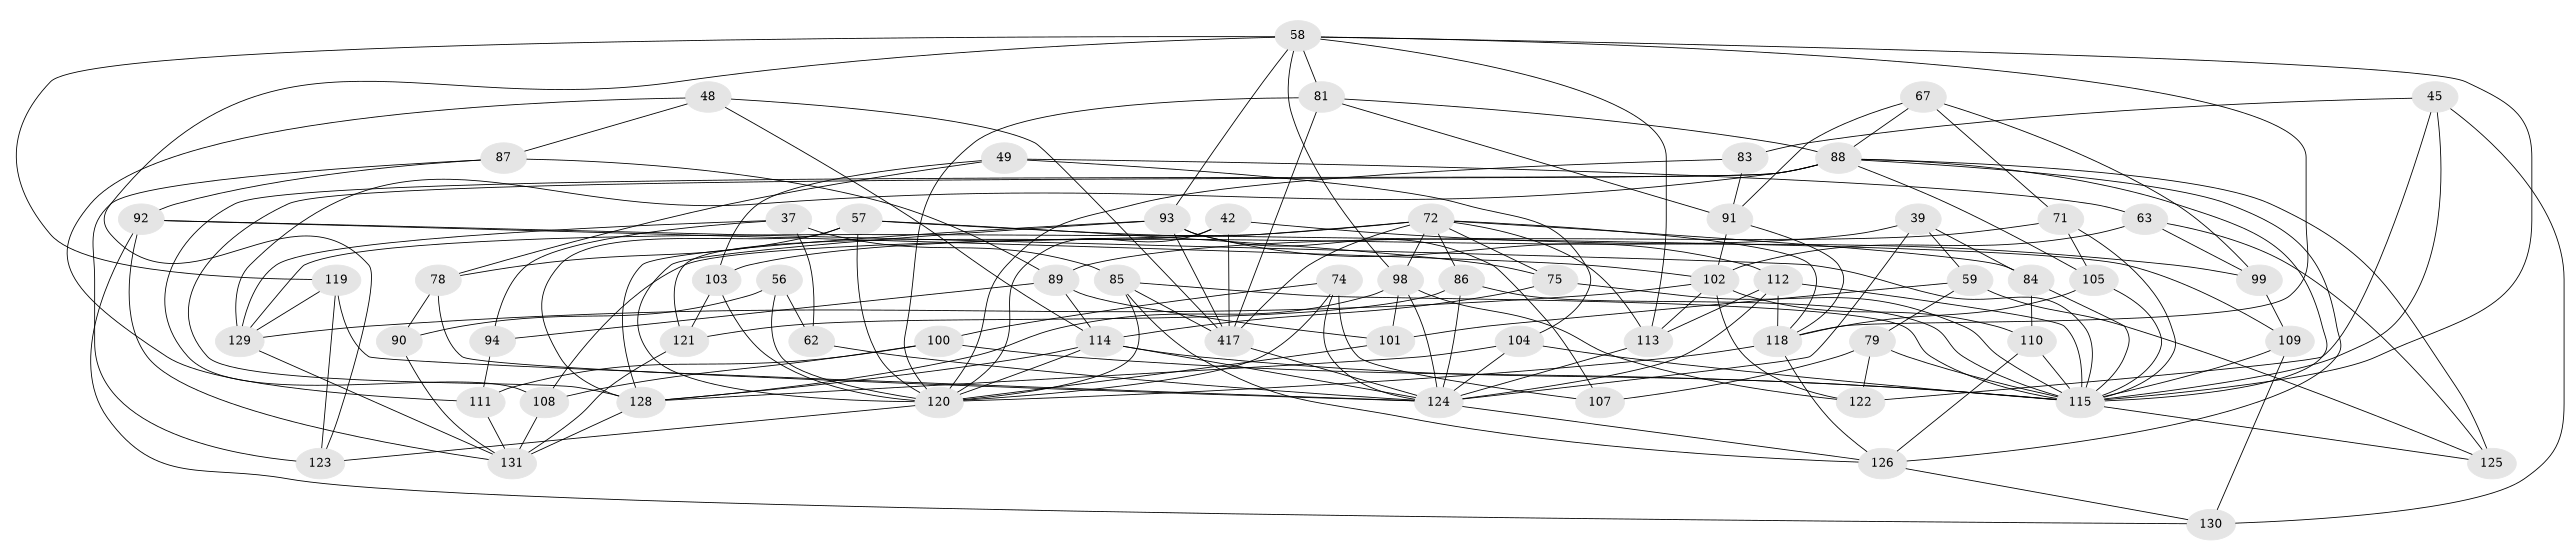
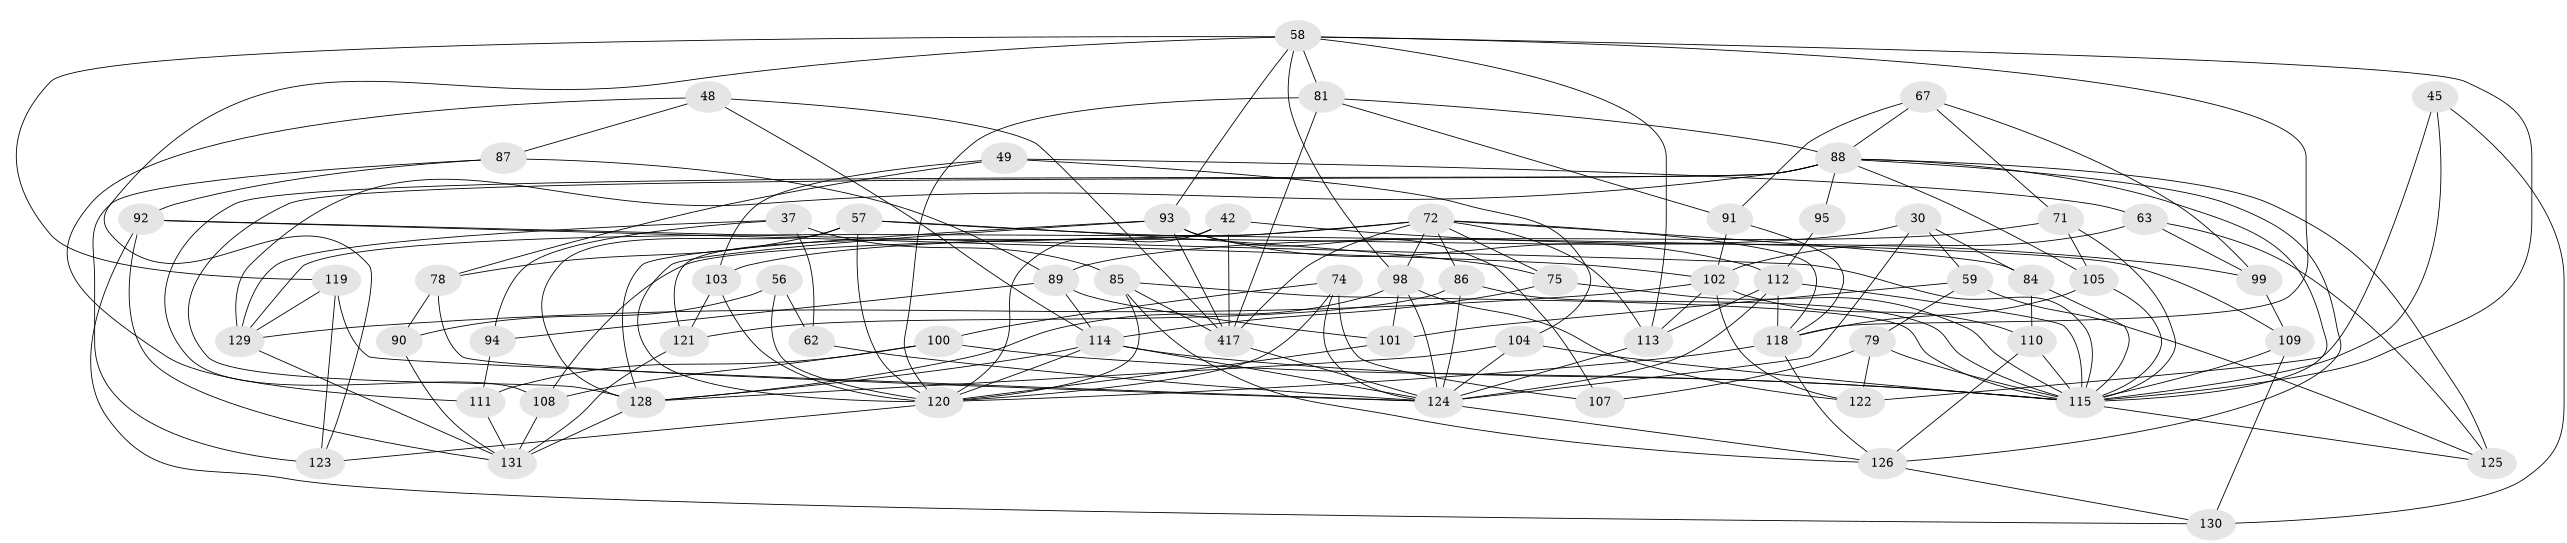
  graph {
    node [color=gray90 style=filled]
    62 [super="+41"]
    124 [super="+97+33"]
    88 [super="+9+68+53"]
    129 [super="+54"]
    115 [super="+1+70+35+36+44+106"]
    128 [super="+127"]
    125
    105
    108
    126 [super="+38+43"]
+   95
    37
    85 [super="+47"]
    94
    n15 [label=417 super="+34"]
    120 [super="+5+65+116+15"]
    111
    131 [super="+73"]
-   39
+   39 [label=30]
    59
    84
    103
    79
    101
    110
    121
    42
    99
    109 [super="+76"]
    123 [super="+60"]
    45
-   83
    122
    130
    91 [super="+55"]
    48
    87
    114 [super="+17+82"]
    89 [super="+25"]
    92
    49
    63
    78
    104 [super="+46"]
    102 [super="+10+80"]
    90
    56
    57 [super="+18"]
    75
    58 [super="+24+26"]
    81 [super="+64"]
    93 [super="+51"]
    98 [super="+8"]
    113 [super="+16"]
    118 [super="+69"]
    119 [super="+23"]
    107
    112 [super="+13+32"]
    67
    71
    72 [super="+6+21+50"]
    86
    74
    100
    62 -- 124
    124 -- 126
    88 -- 129
    88 -- 115
    88 -- 128 [weight=2]
    88 -- 125
    88 -- 105
    88 -- 108
    88 -- 126 [weight=2]
+   88 -- 95 [weight=2]
    129 -- 131
    115 -- 125
    128 -- 131 [weight=2]
    105 -- 115
    105 -- 118
    108 -- 131
    126 -- 130
+   95 -- 112 [weight=2]
    37 -- 62
    37 -- 129
    37 -- 85
    37 -- 94
    85 -- 115 [weight=2]
    85 -- 126
    85 -- n15
    85 -- 120
    94 -- 111
    n15 -- 124 [weight=2]
    120 -- 123 [weight=2]
    111 -- 131
    39 -- 124
    39 -- 59
    39 -- 84
    39 -- 103
    59 -- 125
    59 -- 79
    59 -- 101
    84 -- 115
    84 -- 110
    103 -- 120
    103 -- 121
    79 -- 115
    79 -- 122
    79 -- 107
    101 -- 120
    110 -- 115
    110 -- 126
    121 -- 131
    42 -- n15
    42 -- 120
    42 -- 121
    42 -- 99
    99 -- 109
    109 -- 115 [weight=2]
    109 -- 130
    45 -- 115
-   45 -- 83
    45 -- 122
    45 -- 130
-   83 -- 120
-   83 -- 91
    91 -- 102 [weight=2]
    91 -- 118
    48 -- n15
    48 -- 111
    48 -- 87
    48 -- 114
    87 -- 123
    87 -- 89
    87 -- 92
    114 -- 124
    114 -- 115 [weight=2]
    114 -- 128
    114 -- 120
    89 -- 94 [weight=2]
    89 -- 101
    89 -- 114
    92 -- 115
    92 -- 131
    92 -- 130
    92 -- 102
    49 -- 103
    49 -- 63
    49 -- 78
    49 -- 104
    63 -- 125
    63 -- 99
    63 -- 102
    78 -- 124
    78 -- 90
    104 -- 124 [weight=2]
    104 -- 115
    104 -- 128 [weight=2]
    102 -- 129
    102 -- 110
    102 -- 122
    102 -- 113
    90 -- 131
    56 -- 62 [weight=2]
    56 -- 120
    56 -- 90
    57 -- 128
    57 -- 120
    57 -- 109 [weight=2]
    57 -- 78
    57 -- 75
    75 -- 115
    75 -- 114
    58 -- 115
    58 -- 123
    58 -- 81 [weight=2]
    58 -- 93 [weight=2]
    58 -- 98
    58 -- 113
    58 -- 118
    58 -- 119
    81 -- 88
    81 -- n15
    81 -- 120
    81 -- 91
    93 -- 128
    93 -- n15
    93 -- 120
    93 -- 107
    93 -- 112 [weight=2]
    98 -- 124 [weight=2]
    98 -- 128
    98 -- 101
    98 -- 122
    113 -- 124
    118 -- 126 [weight=2]
    118 -- 120
    119 -- 124
    119 -- 129 [weight=2]
    119 -- 123 [weight=2]
    112 -- 124
    112 -- 115
    112 -- 113
    112 -- 118
    67 -- 88
    67 -- 99
    67 -- 91
    67 -- 71
    71 -- 115
    71 -- 105
    71 -- 89
    72 -- 129 [weight=2]
    72 -- 108
    72 -- n15
    72 -- 84
    72 -- 75
    72 -- 98 [weight=2]
    72 -- 113 [weight=2]
    72 -- 118
    72 -- 86
    86 -- 124
    86 -- 115
    86 -- 121
    74 -- 124
    74 -- 120
    74 -- 107
    74 -- 100
    100 -- 115
    100 -- 108
    100 -- 111
  }
